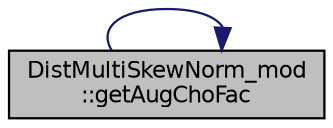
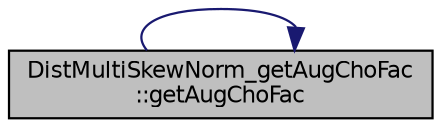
  digraph {
    rankdir=LR
-   n1 [color=black fillcolor=grey75 fontcolor=black fontname=Helvetica fontsize=10 height=0.2 label="DistMultiSkewNorm_mod\l::getAugChoFac" shape=record style=filled width=0.4]
+   n1 [color=black fillcolor=grey75 fontcolor=black fontname=Helvetica fontsize=10 height=0.2 label="DistMultiSkewNorm_getAugChoFac\l::getAugChoFac" shape=record style=filled width=0.4]
    n1 -> n1 [color=midnightblue fontname=Helvetica fontsize=10 labelfontname=Helvetica labelfontsize=10 style=solid]
  }
